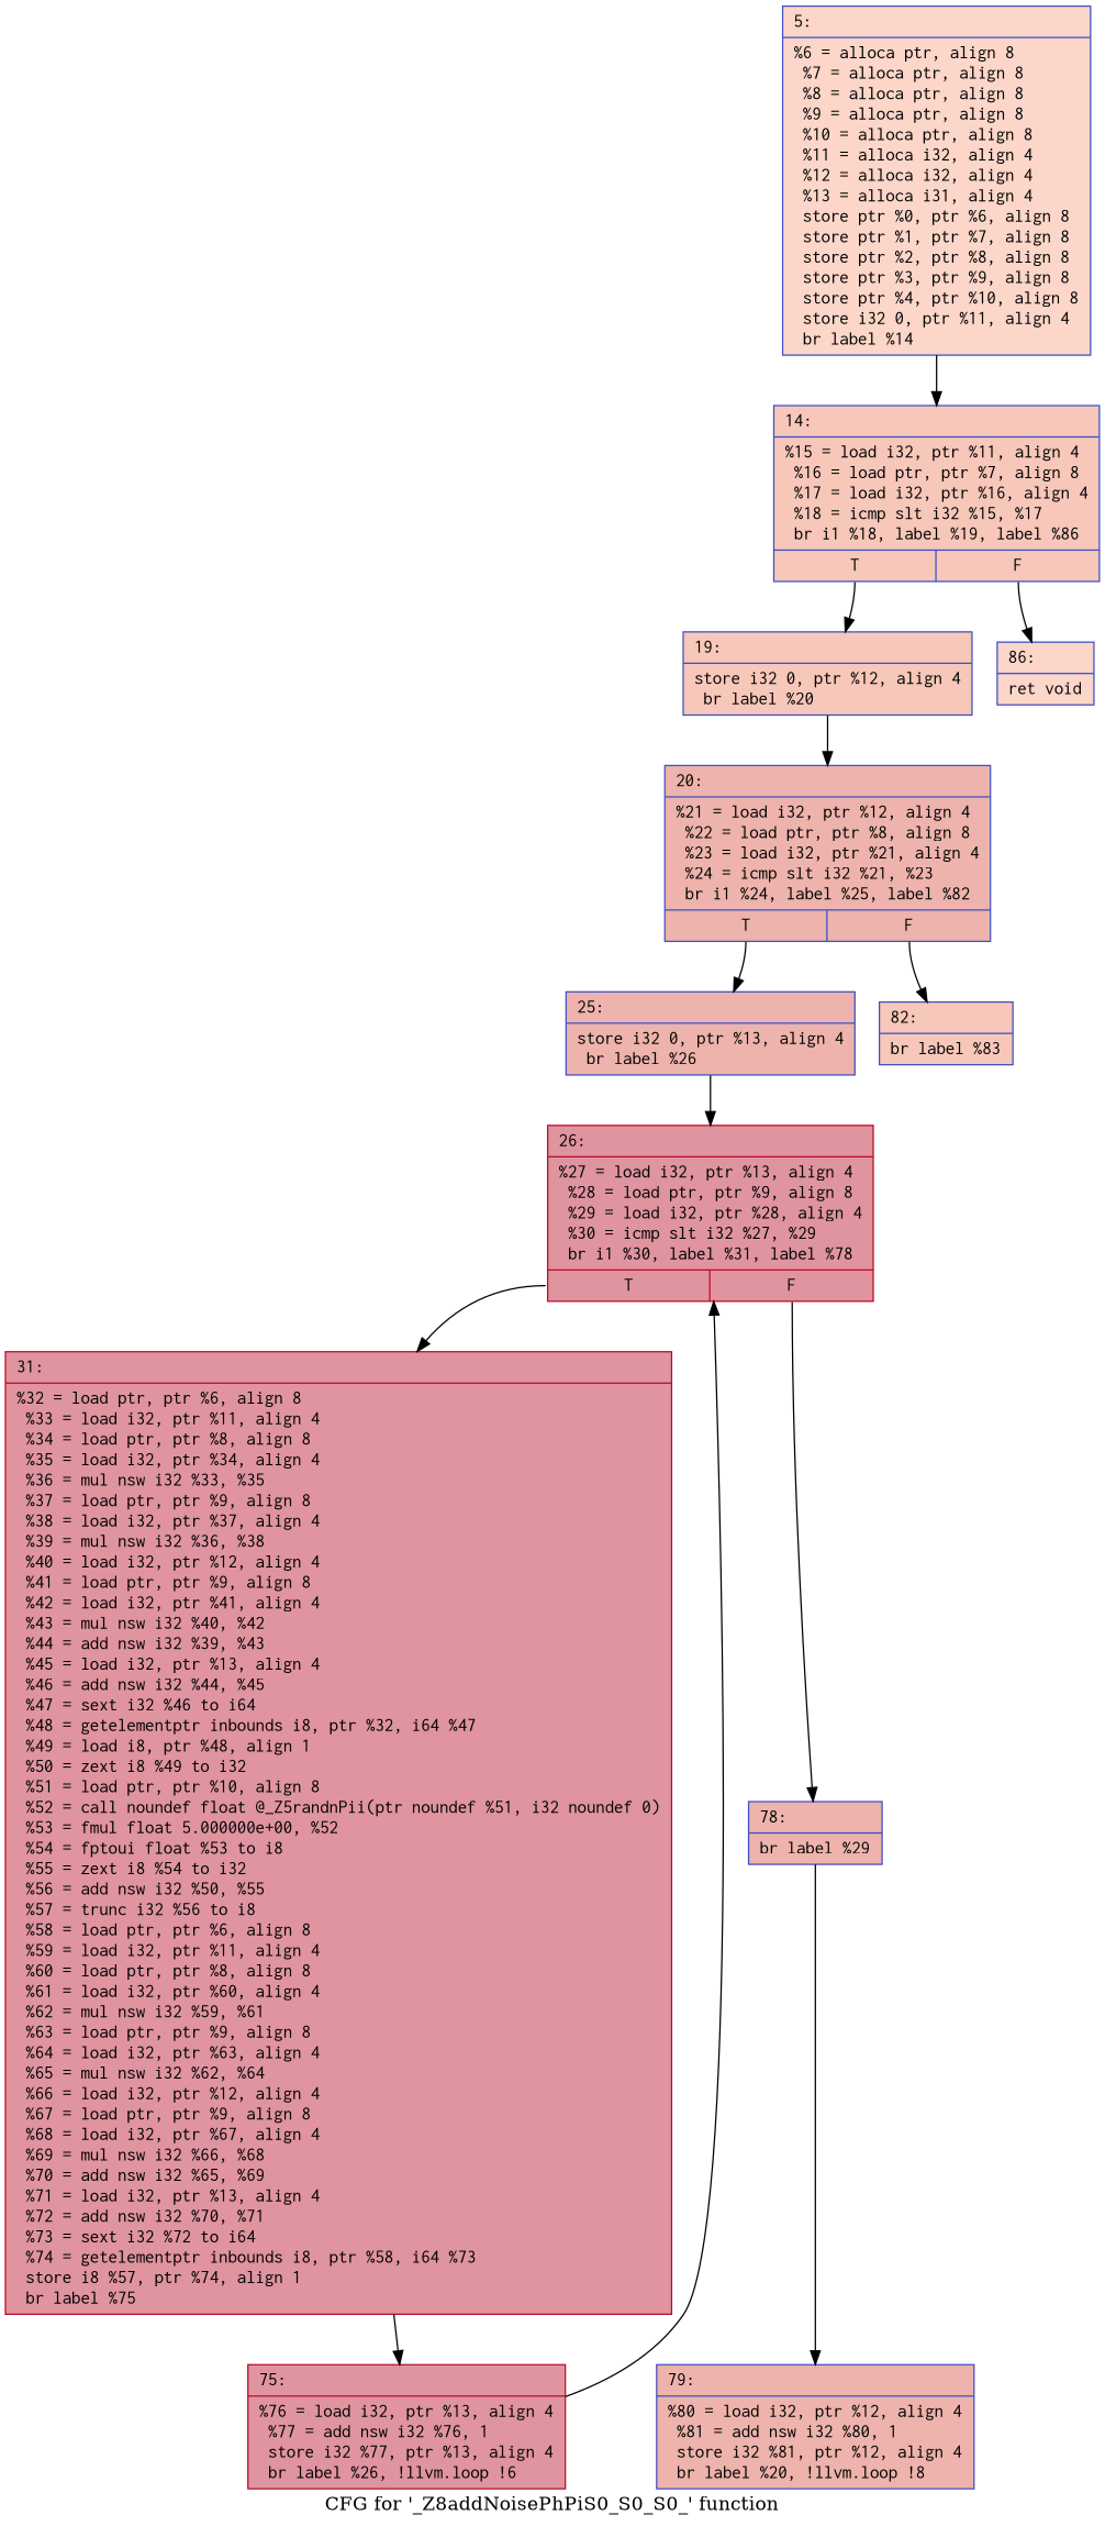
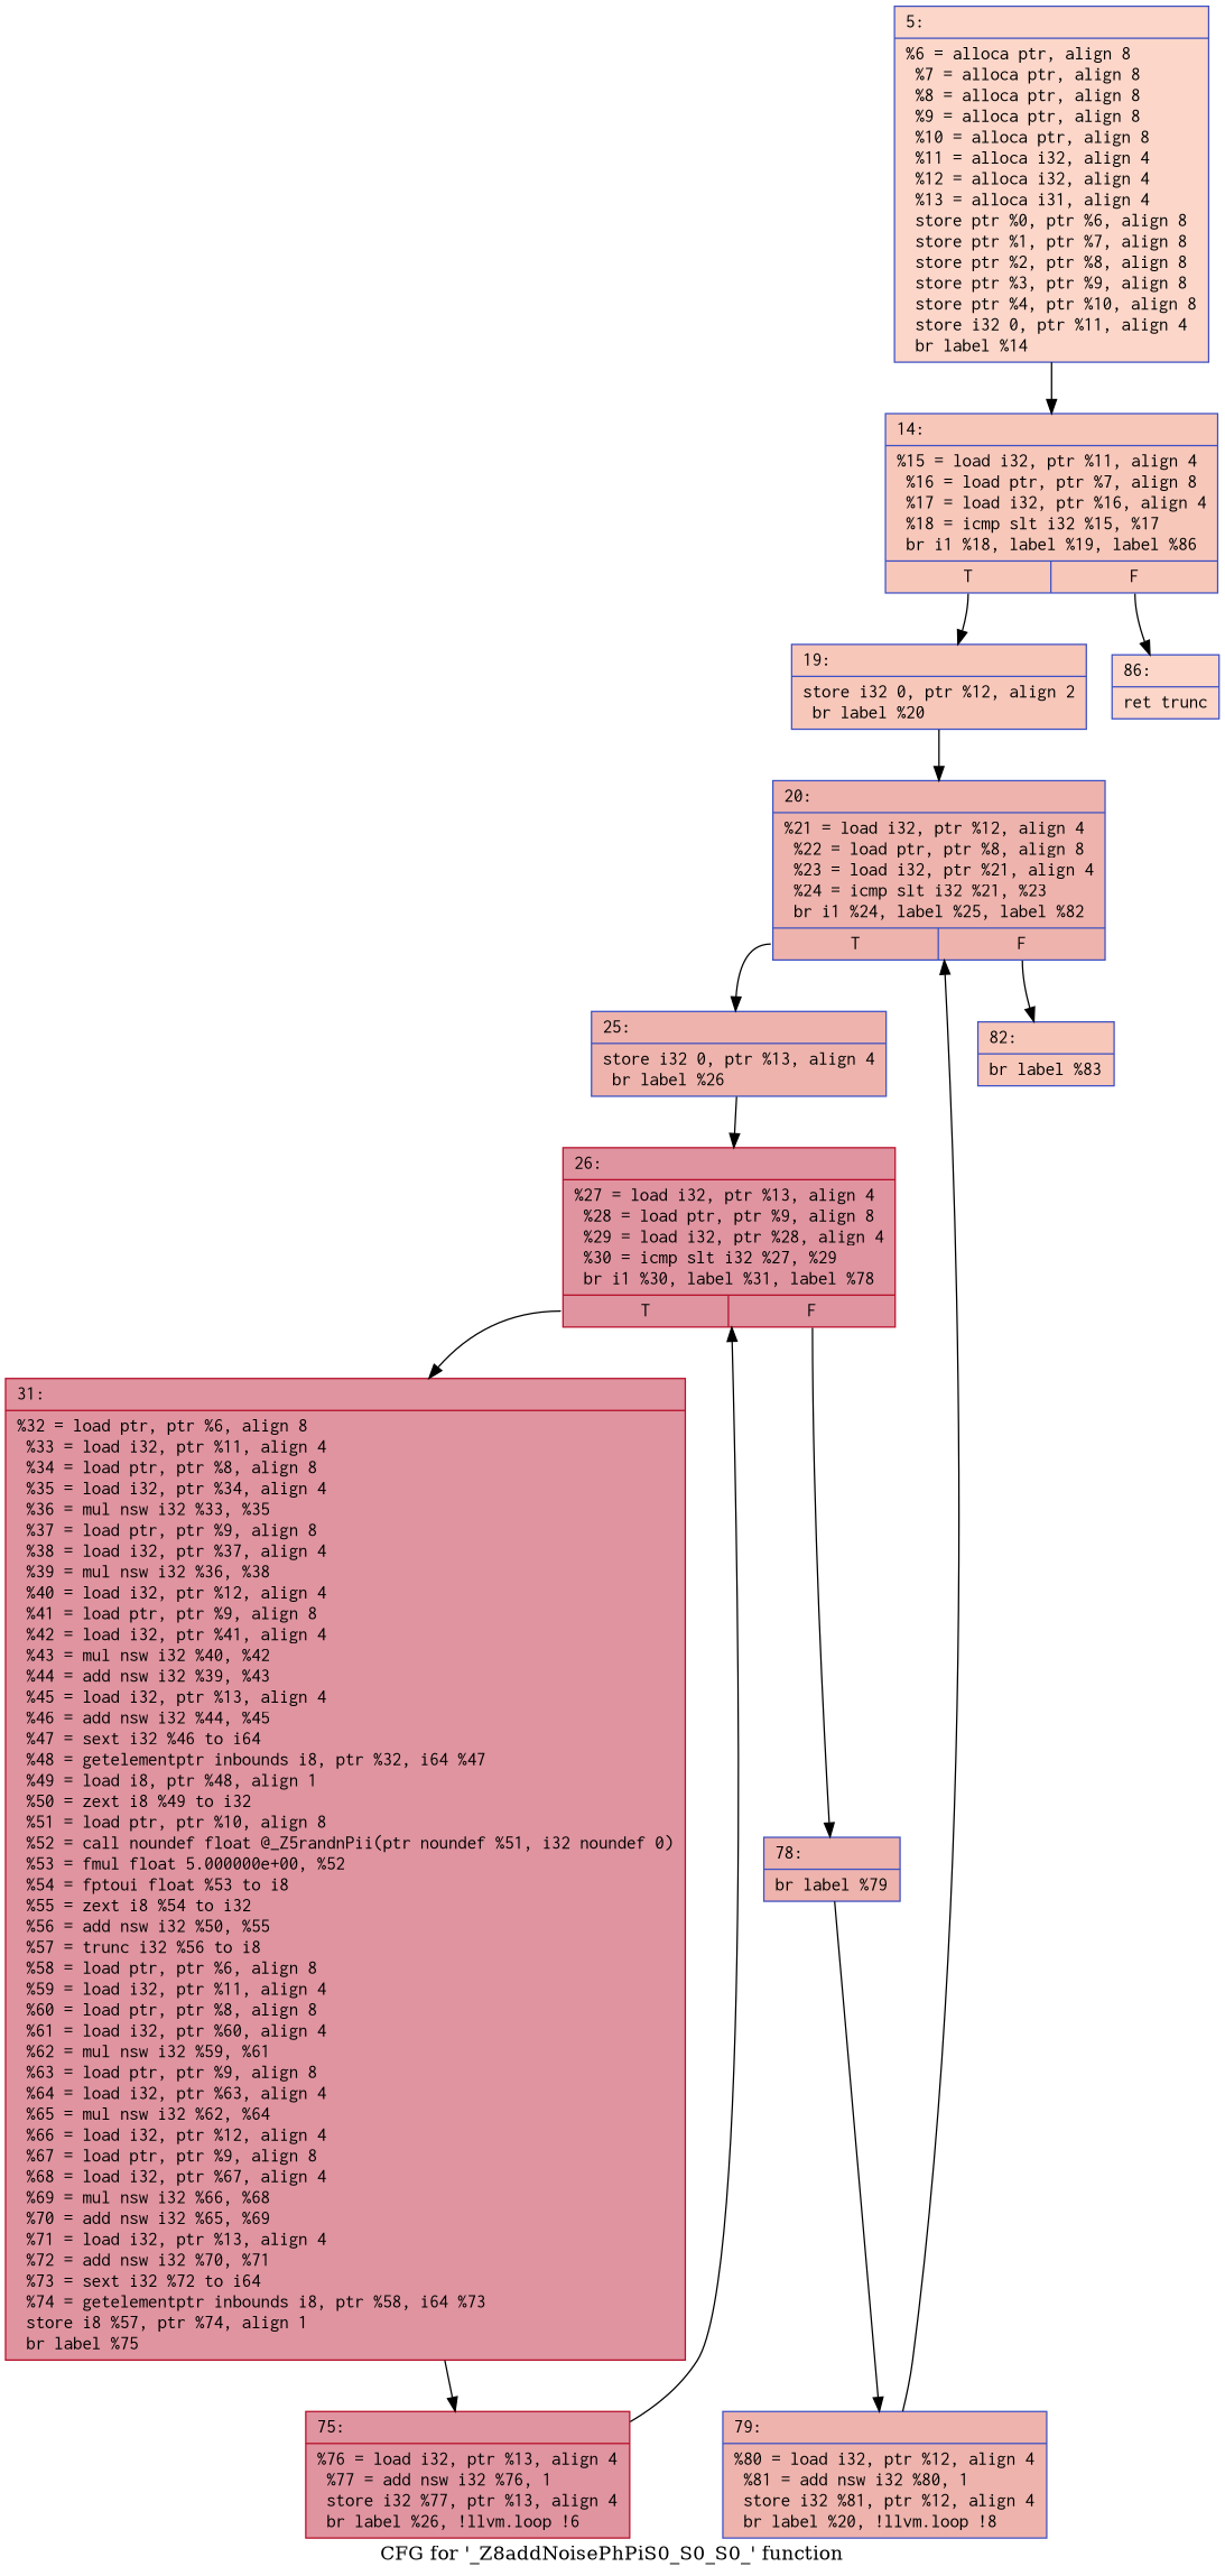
  digraph {
    label="CFG for '_Z8addNoisePhPiS0_S0_S0_' function"
    node [color="#3d50c3ff" fillcolor="#d6524470" fontname=Courier shape=record style=filled]
    n1 [fillcolor="#f6a38570" label="{5:\l|  %6 = alloca ptr, align 8\l  %7 = alloca ptr, align 8\l  %8 = alloca ptr, align 8\l  %9 = alloca ptr, align 8\l  %10 = alloca ptr, align 8\l  %11 = alloca i32, align 4\l  %12 = alloca i32, align 4\l  %13 = alloca i31, align 4\l  store ptr %0, ptr %6, align 8\l  store ptr %1, ptr %7, align 8\l  store ptr %2, ptr %8, align 8\l  store ptr %3, ptr %9, align 8\l  store ptr %4, ptr %10, align 8\l  store i32 0, ptr %11, align 4\l  br label %14\l}"]
    n2 [fillcolor="#ec7f6370" label="{14:\l|  %15 = load i32, ptr %11, align 4\l  %16 = load ptr, ptr %7, align 8\l  %17 = load i32, ptr %16, align 4\l  %18 = icmp slt i32 %15, %17\l  br i1 %18, label %19, label %86\l|{<s0>T|<s1>F}}"]
-   n3 [fillcolor="#ec7f6370" label="{19:\l|  store i32 0, ptr %12, align 4\l  br label %20\l}"]
-   n4 [fillcolor="#f6a38570" label="{86:\l|  ret void\l}"]
+   n3 [fillcolor="#ec7f6370" label="{19:\l|  store i32 0, ptr %12, align 2\l  br label %20\l}"]
+   n4 [fillcolor="#f6a38570" label="{86:\l|  ret trunc\l}"]
    n5 [label="{20:\l|  %21 = load i32, ptr %12, align 4\l  %22 = load ptr, ptr %8, align 8\l  %23 = load i32, ptr %21, align 4\l  %24 = icmp slt i32 %21, %23\l  br i1 %24, label %25, label %82\l|{<s0>T|<s1>F}}"]
    n6 [label="{25:\l|  store i32 0, ptr %13, align 4\l  br label %26\l}"]
    n7 [fillcolor="#ec7f6370" label="{82:\l|  br label %83\l}"]
    n8 [color="#b70d28ff" fillcolor="#b70d2870" label="{26:\l|  %27 = load i32, ptr %13, align 4\l  %28 = load ptr, ptr %9, align 8\l  %29 = load i32, ptr %28, align 4\l  %30 = icmp slt i32 %27, %29\l  br i1 %30, label %31, label %78\l|{<s0>T|<s1>F}}"]
    n9 [color="#b70d28ff" fillcolor="#b70d2870" label="{31:\l|  %32 = load ptr, ptr %6, align 8\l  %33 = load i32, ptr %11, align 4\l  %34 = load ptr, ptr %8, align 8\l  %35 = load i32, ptr %34, align 4\l  %36 = mul nsw i32 %33, %35\l  %37 = load ptr, ptr %9, align 8\l  %38 = load i32, ptr %37, align 4\l  %39 = mul nsw i32 %36, %38\l  %40 = load i32, ptr %12, align 4\l  %41 = load ptr, ptr %9, align 8\l  %42 = load i32, ptr %41, align 4\l  %43 = mul nsw i32 %40, %42\l  %44 = add nsw i32 %39, %43\l  %45 = load i32, ptr %13, align 4\l  %46 = add nsw i32 %44, %45\l  %47 = sext i32 %46 to i64\l  %48 = getelementptr inbounds i8, ptr %32, i64 %47\l  %49 = load i8, ptr %48, align 1\l  %50 = zext i8 %49 to i32\l  %51 = load ptr, ptr %10, align 8\l  %52 = call noundef float @_Z5randnPii(ptr noundef %51, i32 noundef 0)\l  %53 = fmul float 5.000000e+00, %52\l  %54 = fptoui float %53 to i8\l  %55 = zext i8 %54 to i32\l  %56 = add nsw i32 %50, %55\l  %57 = trunc i32 %56 to i8\l  %58 = load ptr, ptr %6, align 8\l  %59 = load i32, ptr %11, align 4\l  %60 = load ptr, ptr %8, align 8\l  %61 = load i32, ptr %60, align 4\l  %62 = mul nsw i32 %59, %61\l  %63 = load ptr, ptr %9, align 8\l  %64 = load i32, ptr %63, align 4\l  %65 = mul nsw i32 %62, %64\l  %66 = load i32, ptr %12, align 4\l  %67 = load ptr, ptr %9, align 8\l  %68 = load i32, ptr %67, align 4\l  %69 = mul nsw i32 %66, %68\l  %70 = add nsw i32 %65, %69\l  %71 = load i32, ptr %13, align 4\l  %72 = add nsw i32 %70, %71\l  %73 = sext i32 %72 to i64\l  %74 = getelementptr inbounds i8, ptr %58, i64 %73\l  store i8 %57, ptr %74, align 1\l  br label %75\l}"]
-   n10 [label="{78:\l|  br label %29\l}"]
+   n10 [label="{78:\l|  br label %79\l}"]
    n11 [color="#b70d28ff" fillcolor="#b70d2870" label="{75:\l|  %76 = load i32, ptr %13, align 4\l  %77 = add nsw i32 %76, 1\l  store i32 %77, ptr %13, align 4\l  br label %26, !llvm.loop !6\l}"]
    n12 [label="{79:\l|  %80 = load i32, ptr %12, align 4\l  %81 = add nsw i32 %80, 1\l  store i32 %81, ptr %12, align 4\l  br label %20, !llvm.loop !8\l}"]
    n1 -> n2
    n2 -> n3 [tailport=s0]
    n2 -> n4 [tailport=s1]
    n3 -> n5
    n5 -> n6 [tailport=s0]
    n5 -> n7 [tailport=s1]
    n6 -> n8
    n8 -> n9 [tailport=s0]
    n8 -> n10 [tailport=s1]
    n9 -> n11
    n10 -> n12
    n11 -> n8
+   n12 -> n5
  }
